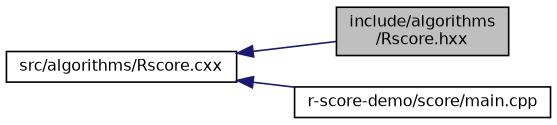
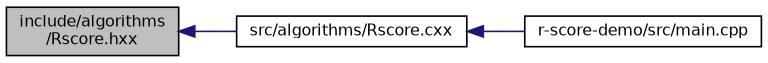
  digraph {
    rankdir=LR
    node [color=black fillcolor=white fontname=Helvetica fontsize=10 shape=record style=filled]
    edge [color=midnightblue dir=back fontname=Helvetica fontsize=10 labelfontname=Helvetica labelfontsize=10 style=solid]
    n1 [fillcolor=grey75 fontcolor=black height=0.2 label="include/algorithms\l/Rscore.hxx" width=0.4]
    n2 [height=0.2 label="src/algorithms/Rscore.cxx" width=0.4]
-   n3 [height=0.2 label="r-score-demo/score/main.cpp" width=0.4]
-   n2 -> n1
+   n3 [height=0.2 label="r-score-demo/src/main.cpp" width=0.4]
+   n1 -> n2
    n2 -> n3
  }
